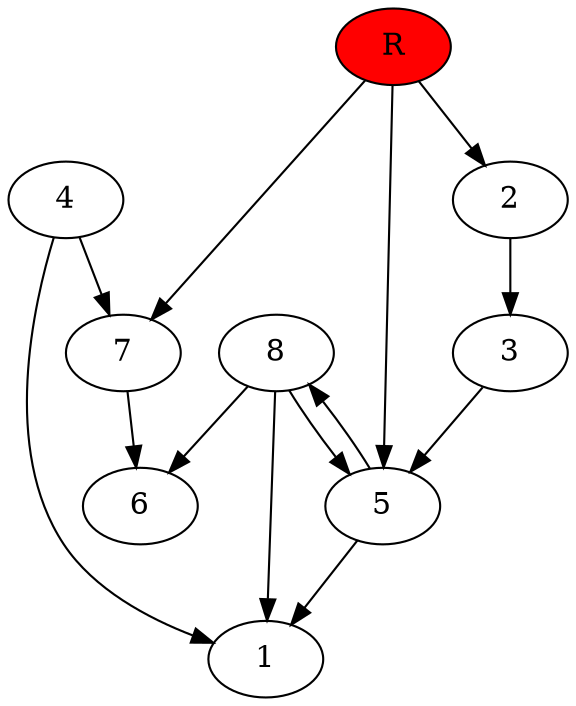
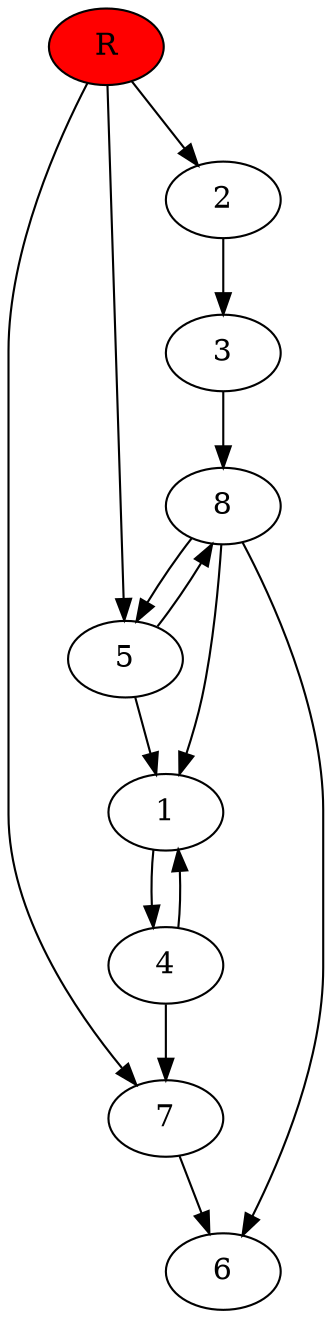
  digraph {
    1
    4
    7
    3
    5
    2
    8
    6
    R [fillcolor="#ff0000" style=filled]
+   1 -> 4
    4 -> 1
    4 -> 7
    7 -> 6
-   3 -> 5
+   3 -> 8
    5 -> 1
    5 -> 8
    2 -> 3
    8 -> 1
    8 -> 5
    8 -> 6
    R -> 7
    R -> 5
    R -> 2
  }
